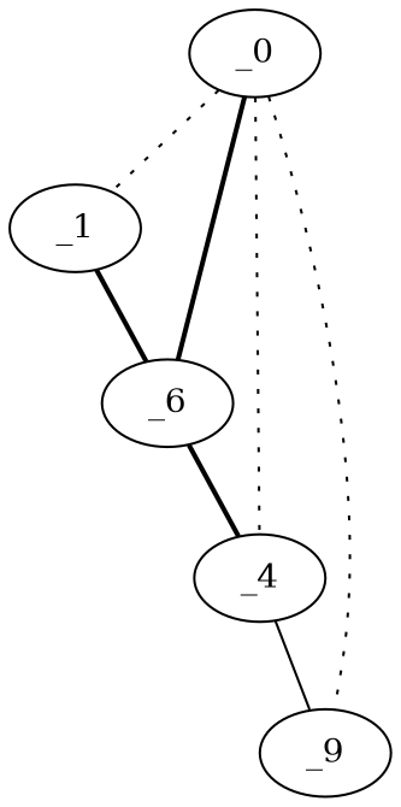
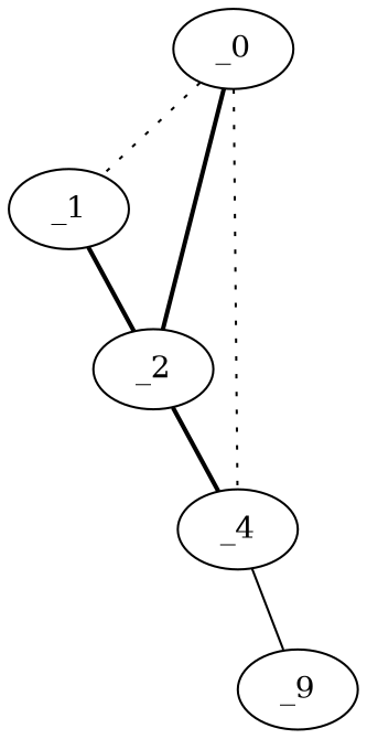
  graph {
    edge [style=dotted valence=1]
    _0 [x=71 y=61]
    _1 [x=75 y=5]
-   _2 [x=78 y=18 label=_6]
+   _2 [x=78 y=18]
    _4 [x=83 y=15]
    n5 [label=_9 x=89 y=9]
    _0 -- _1
    _0 -- _2 [style=bold]
    _0 -- _4 [valence=2]
-   _0 -- n5
    _1 -- _2 [style=bold valence=2]
    _2 -- _4 [style=bold valence=2]
    _4 -- n5 [style=solid]
  }
